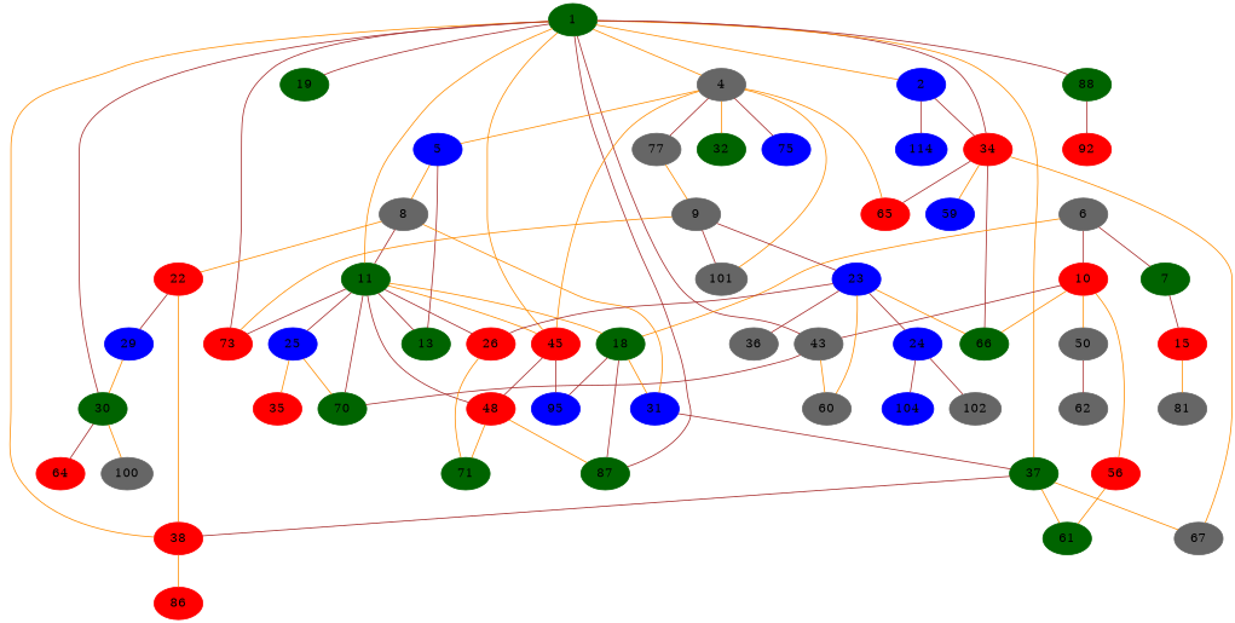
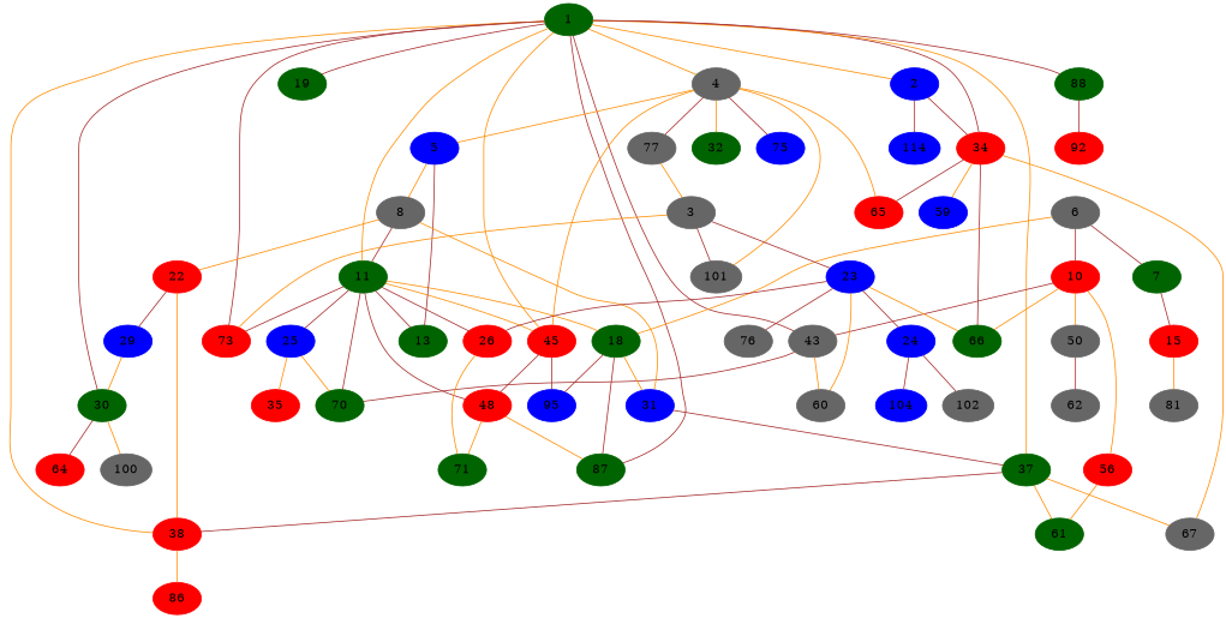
  graph {
    node [color=darkgreen style=filled]
    edge [color=brown]
    1 [super="+12+16+3"]
    2 [color=blue super="+41"]
    4 [color=gray40 super="+51+14"]
    11 [super="+91+20+44"]
    19 [super="+21+83"]
    30 [super="+90+93"]
    34 [color=red super="+98+36"]
    37 [super="+46"]
    38 [color=red super="+55+39"]
    43 [color=gray40 super="+109+54"]
    45 [color=red super="+49+84"]
    73 [color=red super="+112+106"]
    87
    88
    114 [color=blue]
    5 [color=blue]
    32 [super="+78"]
    65 [color=red]
    75 [color=blue]
    77 [color=gray40]
    101 [color=gray40]
    13
    18 [super="+52+42"]
    25 [color=blue]
    26 [color=red super="+57"]
    48 [color=red super="+68+53"]
    70 [super="+85"]
    64 [color=red]
    100 [color=gray40]
    66
    59 [color=blue super="+69"]
    67 [color=gray40 super="+96"]
    61
    86 [color=red]
    60 [color=gray40]
    95 [color=blue]
    92 [color=red]
    8 [color=gray40 super="+27"]
    6 [color=gray40]
    7
    10 [color=red]
-   9 [color=gray40 super="+58"]
+   9 [color=gray40 super="+58" label=3]
    22 [color=red]
    31 [color=blue]
    15 [color=red]
    23 [color=blue super="+47+33+110+82"]
    50 [color=gray40]
    56 [color=red]
    81 [color=gray40 super="+105"]
    29 [color=blue]
    24 [color=blue]
-   76 [color=gray40 label=36]
+   76 [color=gray40]
    62 [color=gray40]
    35 [color=red super="+63+97"]
    71
    102 [color=gray40]
    104 [color=blue]
    1 -- 2 [color=darkorange]
    1 -- 4 [color=darkorange]
    1 -- 11 [color=darkorange]
    1 -- 19
    1 -- 30
    1 -- 34
    1 -- 37 [color=darkorange]
    1 -- 38 [color=darkorange]
    1 -- 43
    1 -- 45 [color=darkorange]
    1 -- 73
    1 -- 87
    1 -- 88
    2 -- 34
    2 -- 114
    4 -- 45 [color=darkorange]
    4 -- 5 [color=darkorange]
    4 -- 32 [color=darkorange weight=2]
    4 -- 65 [color=darkorange]
    4 -- 75
    4 -- 77
    4 -- 101 [color=darkorange]
    11 -- 45 [color=darkorange]
    11 -- 73
    11 -- 13
    11 -- 18 [color=darkorange]
    11 -- 25 [weight=2]
    11 -- 26
    11 -- 48
    11 -- 70 [weight=2]
    30 -- 64
    30 -- 100 [color=darkorange]
    34 -- 65
    34 -- 66
    34 -- 59 [color=darkorange]
    34 -- 67 [color=darkorange]
    37 -- 38
    37 -- 67 [color=darkorange]
    37 -- 61 [color=darkorange]
    38 -- 86 [color=darkorange]
    43 -- 70
    43 -- 60 [color=darkorange]
    45 -- 48
    45 -- 95
    88 -- 92
    5 -- 13
    5 -- 8 [color=darkorange]
    77 -- 9 [color=darkorange]
    18 -- 87
    18 -- 95
    18 -- 31 [color=darkorange]
    25 -- 70 [color=darkorange]
    25 -- 35 [color=darkorange]
    26 -- 71 [color=darkorange]
    48 -- 87 [color=darkorange]
    48 -- 71 [color=darkorange]
    8 -- 11
    8 -- 22 [color=darkorange]
    8 -- 31 [color=darkorange]
    6 -- 18 [color=darkorange]
    6 -- 7
    6 -- 10
    7 -- 15
    10 -- 43
    10 -- 66 [color=darkorange]
    10 -- 50 [color=darkorange]
    10 -- 56 [color=darkorange]
    9 -- 73 [color=darkorange]
    9 -- 101
    9 -- 23
    22 -- 38 [color=darkorange]
    22 -- 29
    31 -- 37
    15 -- 81 [color=darkorange]
    23 -- 26
    23 -- 66 [color=darkorange]
    23 -- 60 [color=darkorange]
    23 -- 24
    23 -- 76
    50 -- 62
    56 -- 61 [color=darkorange]
    29 -- 30 [color=darkorange]
    24 -- 102
    24 -- 104
  }
